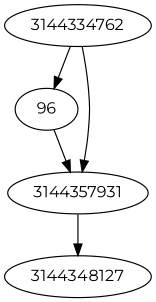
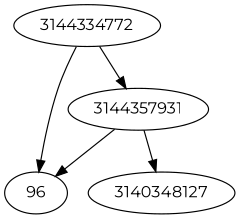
  strict digraph {
    fontname=Montserrat
    node [fontname=Montserrat]
    edge [fontname=Montserrat]
-   3144334762
+   3144334762 [label=3144334772]
    96
    n3 [label=3144357931]
-   3144348127
+   3144348127 [label=3140348127]
    3144334762 -> 96
    3144334762 -> n3
-   96 -> n3
+   n3 -> 96
    n3 -> 3144348127
  }
